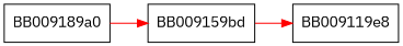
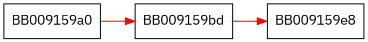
  digraph {
    fontname="IBM Plex Sans"
    rankdir=LR
    splines=ortho
    node [fontname="IBM Plex Sans" shape=box]
    edge [color=red fontname="IBM Plex Sans"]
-   BB009159a0 [label=BB009189a0]
+   BB009159a0
    BB009159bd
-   BB009159e8 [label=BB009119e8]
+   BB009159e8
    BB009159a0 -> BB009159bd
    BB009159bd -> BB009159e8
  }
